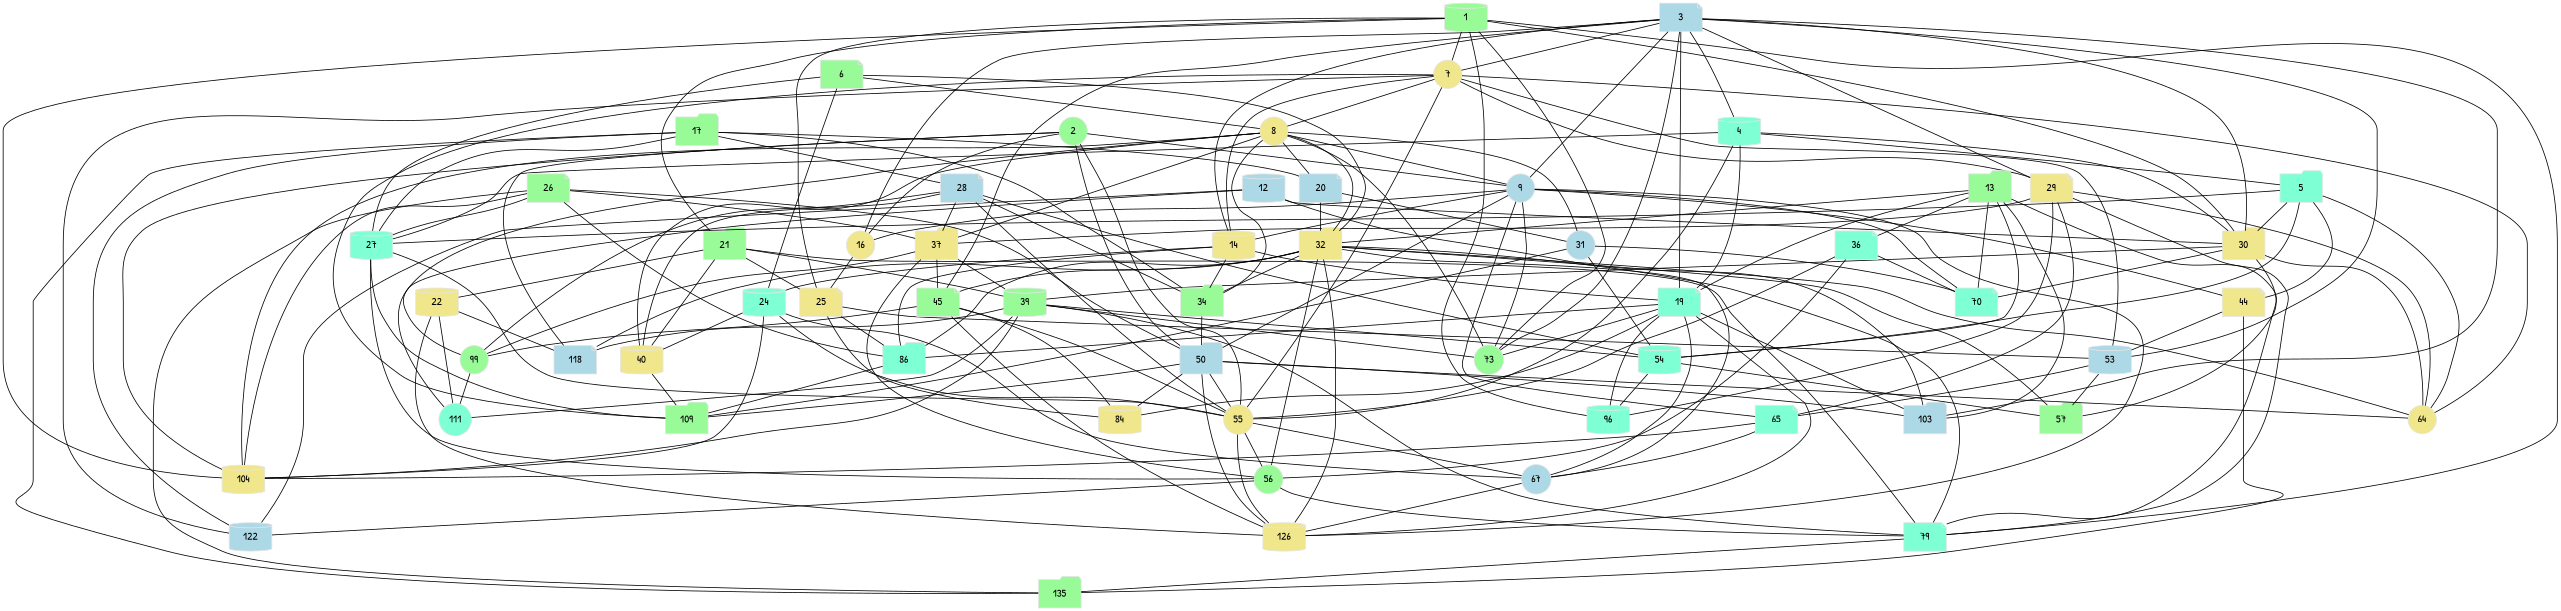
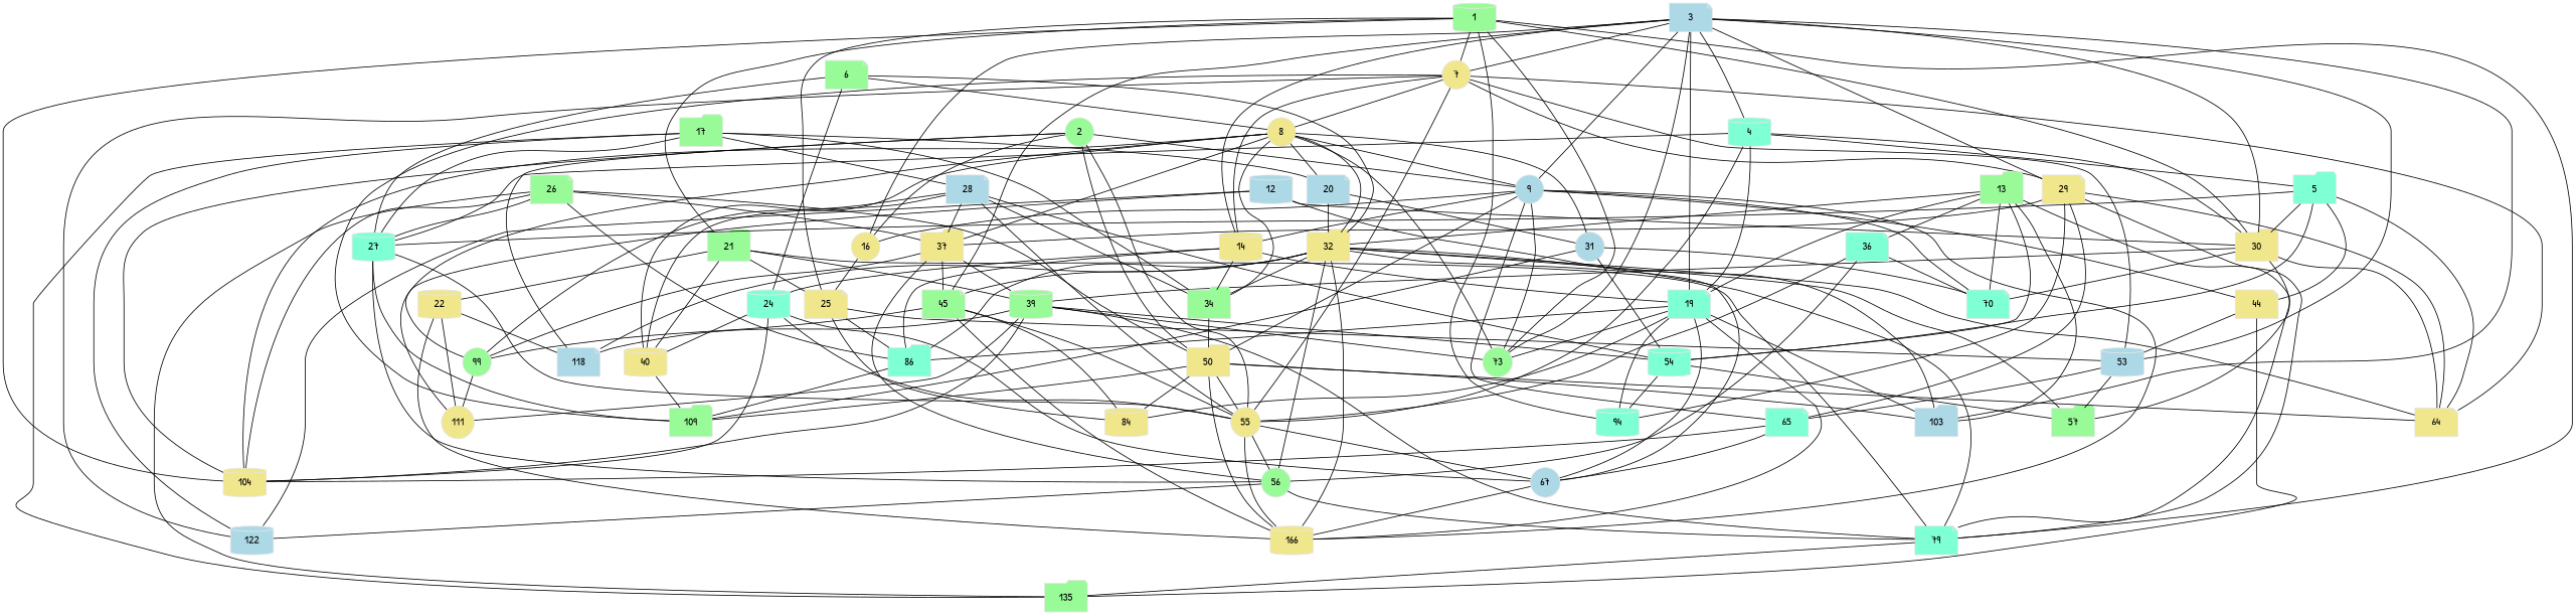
  graph {
    fontname="Patrick Hand"
    node [color=gray90 fillcolor=khaki fontname="Patrick Hand" shape=cylinder style=filled]
    edge [fontname="Patrick Hand"]
    1 [fillcolor=palegreen super="+11"]
    7 [shape=circle super="+42+35"]
    21 [fillcolor=palegreen shape=folder super="+84"]
    25 [shape=note super="+71"]
    30 [shape=folder super="+48+74"]
    73 [fillcolor=palegreen shape=circle super="+80"]
    79 [fillcolor=aquamarine shape=note super="+82"]
-   94 [fillcolor=aquamarine label=96]
+   94 [fillcolor=aquamarine]
    104 [super="+130+129"]
    55 [shape=circle super="+102+107+110"]
    14 [super="+113+108"]
    29 [shape=note super="+125+123"]
    53 [fillcolor=lightblue super="+121+89"]
-   64 [shape=circle super="+119"]
+   64 [shape=note super="+119"]
    8 [shape=circle super="+77+10+15"]
    109 [fillcolor=palegreen shape=folder super="+140"]
    122 [fillcolor=lightblue]
    40 [super="+68"]
    22
    39 [fillcolor=palegreen super="+47"]
    86 [fillcolor=aquamarine shape=folder super="+95"]
    n22 [label=84]
    70 [fillcolor=aquamarine shape=note super="+72"]
    57 [fillcolor=palegreen shape=folder]
    135 [fillcolor=palegreen shape=folder]
    2 [fillcolor=palegreen shape=circle super="+49"]
    9 [fillcolor=lightblue shape=circle super="+18+41+75"]
    16 [shape=circle]
-   50 [fillcolor=lightblue shape=folder super="+139+85"]
+   50 [shape=folder super="+139+85"]
    118 [fillcolor=lightblue shape=note]
    44 [shape=note]
    65 [fillcolor=aquamarine shape=note super="+106"]
-   126 [super="+131+133"]
+   126 [super="+131+133" label=166]
    103 [fillcolor=lightblue shape=folder super="+105"]
    67 [fillcolor=lightblue shape=circle super="+81"]
    56 [fillcolor=palegreen shape=circle super="+138+60"]
    3 [fillcolor=lightblue shape=note super="+43+90"]
    4 [fillcolor=aquamarine super="+128"]
    19 [fillcolor=aquamarine shape=note super="+38+120"]
    45 [fillcolor=palegreen shape=note super="+132+76"]
    5 [fillcolor=aquamarine shape=folder super="+134"]
    27 [fillcolor=aquamarine super="+59"]
    24 [fillcolor=aquamarine super="+46"]
    34 [fillcolor=palegreen shape=folder super="+116"]
    37 [shape=folder super="+58+96"]
    99 [fillcolor=palegreen shape=circle super="+117"]
    54 [fillcolor=aquamarine super="+101+69"]
    32 [shape=folder super="+142+93+92+52"]
    20 [fillcolor=lightblue shape=note]
    31 [fillcolor=lightblue shape=circle super="+124"]
    6 [fillcolor=palegreen shape=note]
-   111 [fillcolor=aquamarine shape=circle]
+   111 [shape=circle]
    12 [fillcolor=lightblue]
    13 [fillcolor=palegreen shape=folder super="+83+51"]
    36 [fillcolor=aquamarine shape=note]
    17 [fillcolor=palegreen shape=folder super="+23"]
    28 [fillcolor=lightblue shape=note super="+98+33"]
    26 [fillcolor=palegreen shape=note super="+136"]
    1 -- 7
    1 -- 21
    1 -- 25
    1 -- 30
    1 -- 73
    1 -- 79
    1 -- 94
    1 -- 104
    7 -- 55
    7 -- 14
    7 -- 29
    7 -- 53
    7 -- 64
    7 -- 8
    7 -- 109
    7 -- 122
    21 -- 25
    21 -- 79
    21 -- 40
    21 -- 22
    21 -- 39
    25 -- 53
    25 -- 86
    25 -- n22
    30 -- 64 [weight=2]
    30 -- 39
    30 -- 70
    30 -- 57
    79 -- 135
    55 -- 126
    55 -- 67
    55 -- 56 [weight=2]
    14 -- 86
    14 -- 19
    14 -- 24
    14 -- 34
    29 -- 79
    29 -- 94
    29 -- 64 [weight=2]
    29 -- 65
    29 -- 37
    53 -- 57
    53 -- 65
    8 -- 73
    8 -- 104
    8 -- 40 [weight=2]
    8 -- 9
    8 -- 34
    8 -- 37
    8 -- 99
    8 -- 32
    8 -- 20
    8 -- 31 [weight=2]
    40 -- 109
    22 -- 118
    22 -- 126
    22 -- 111
    39 -- 73
    39 -- 79
    39 -- 104
    39 -- 118
    39 -- 54 [weight=2]
    39 -- 111
    86 -- 109
    2 -- 104
    2 -- 55
    2 -- 9
    2 -- 16
    2 -- 50
    2 -- 118
    9 -- 73
    9 -- 14 [weight=2]
    9 -- 70
    9 -- 16
    9 -- 50
    9 -- 44
    9 -- 65
    9 -- 126
    16 -- 25
    50 -- 55
    50 -- 64
    50 -- 109
    50 -- n22
    50 -- 126
    50 -- 103
    44 -- 53
    44 -- 135
    65 -- 104 [weight=2]
    65 -- 67
    67 -- 126
    56 -- 79
    56 -- 122
    3 -- 7
    3 -- 30
    3 -- 73
    3 -- 14
    3 -- 29
    3 -- 53
    3 -- 9
    3 -- 16
    3 -- 103
    3 -- 4
    3 -- 19
    3 -- 45
    4 -- 30
    4 -- 55
    4 -- 19
    4 -- 5
    4 -- 27
    19 -- 73
    19 -- 94
    19 -- 86
    19 -- n22
    19 -- 126
    19 -- 103 [weight=2]
    19 -- 67
    45 -- 55 [weight=2]
    45 -- n22
    45 -- 126
    45 -- 99
    5 -- 30
    5 -- 64
    5 -- 44
    5 -- 27
    5 -- 54
    27 -- 55
    27 -- 109
    27 -- 56
    24 -- 104
    24 -- 55
    24 -- 40
    24 -- 67
    34 -- 50
    37 -- 39
    37 -- 56
    37 -- 45
    37 -- 99
    99 -- 111
    54 -- 94
    54 -- 57
    32 -- 79
    32 -- 64
    32 -- 86
    32 -- 57
    32 -- 118
    32 -- 126
    32 -- 67
    32 -- 56
    32 -- 45
    32 -- 34
    20 -- 32
    20 -- 31
    31 -- 109
    31 -- 70
    31 -- 54
    6 -- 8
    6 -- 27
    6 -- 24
    6 -- 32
    12 -- 30
    12 -- 122
    12 -- 103
    12 -- 111
    13 -- 79
    13 -- 70 [weight=2]
    13 -- 103
    13 -- 19
    13 -- 54
    13 -- 32
    13 -- 36
    36 -- 55
    36 -- 70
    36 -- 56
    17 -- 122
    17 -- 135
    17 -- 27
    17 -- 34
    17 -- 20
    17 -- 28
    28 -- 55
    28 -- 40
    28 -- 34
    28 -- 37
    28 -- 99 [weight=2]
    28 -- 54
    26 -- 104
    26 -- 86
    26 -- 135
    26 -- 50
    26 -- 27
    26 -- 37
  }
